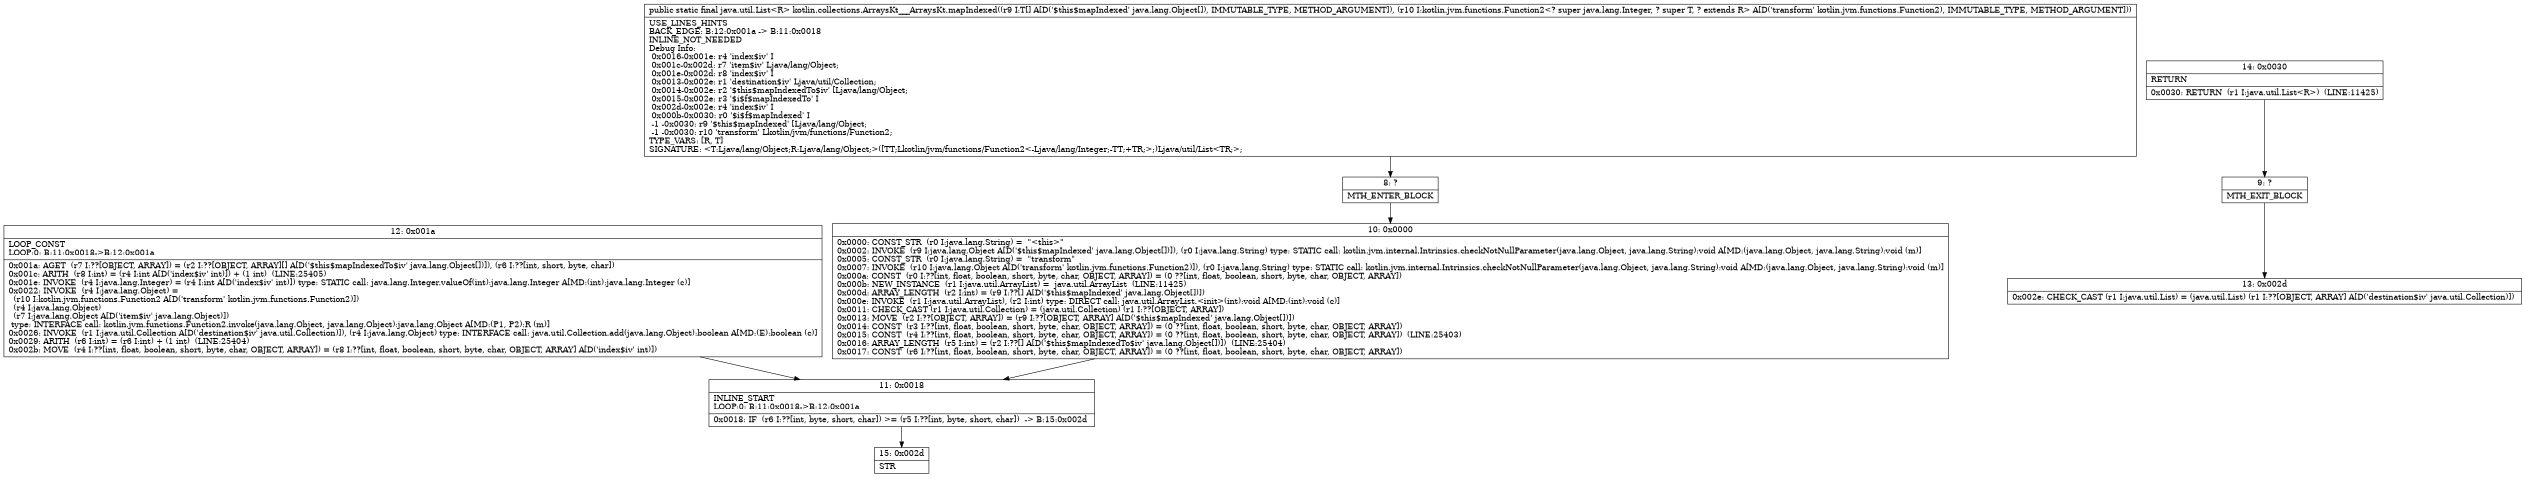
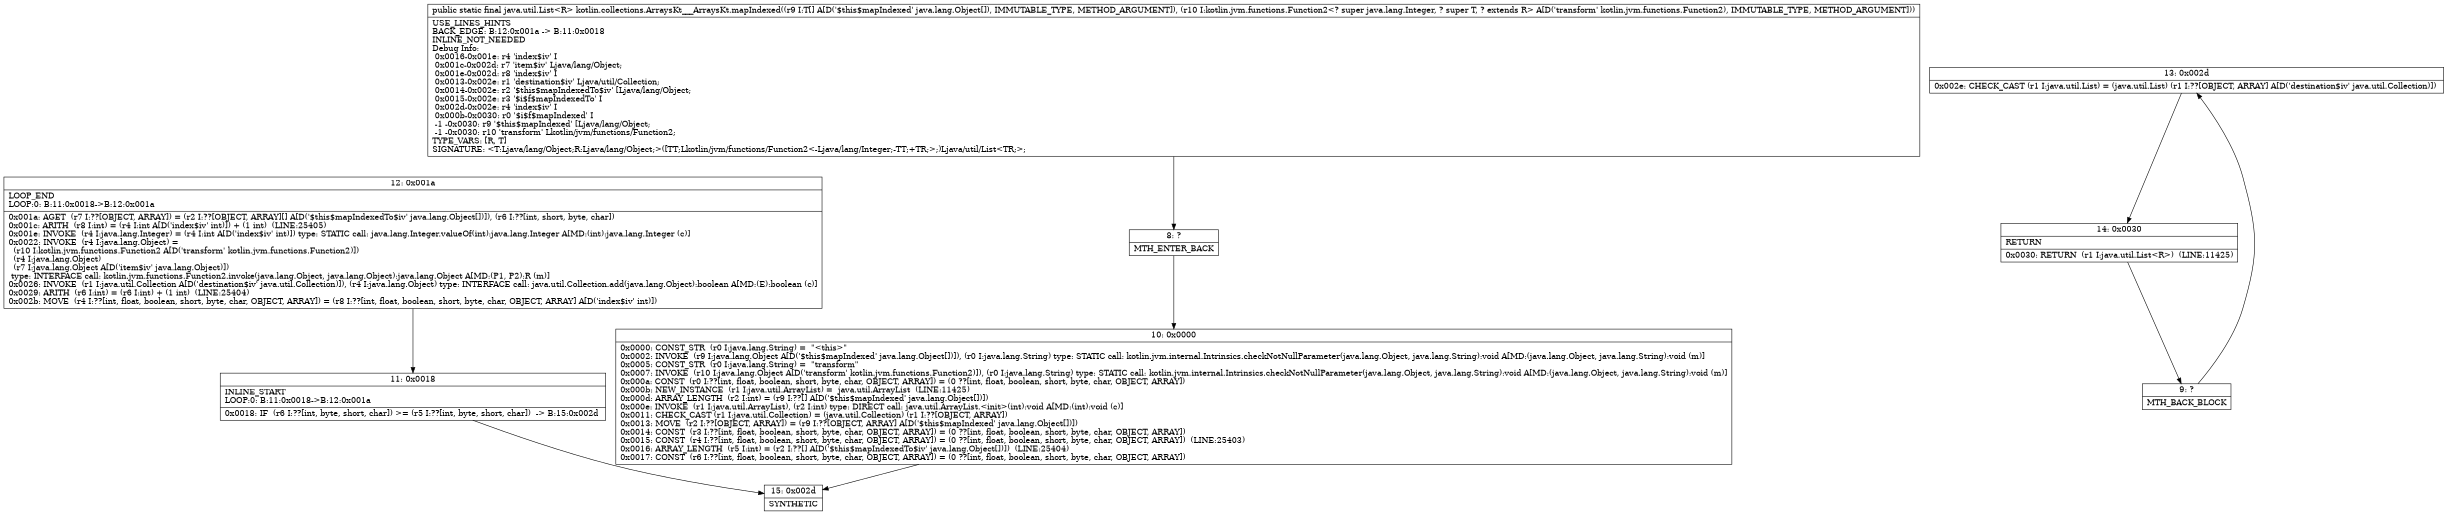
  digraph {
    node [shape=record]
-   n1 [label="{8\:\ ?|MTH_ENTER_BLOCK\l}"]
+   n1 [label="{8\:\ ?|MTH_ENTER_BACK\l}"]
    n2 [label="{10\:\ 0x0000|0x0000: CONST_STR  (r0 I:java.lang.String) =  \"\<this\>\" \l0x0002: INVOKE  (r9 I:java.lang.Object A[D('$this$mapIndexed' java.lang.Object[])]), (r0 I:java.lang.String) type: STATIC call: kotlin.jvm.internal.Intrinsics.checkNotNullParameter(java.lang.Object, java.lang.String):void A[MD:(java.lang.Object, java.lang.String):void (m)]\l0x0005: CONST_STR  (r0 I:java.lang.String) =  \"transform\" \l0x0007: INVOKE  (r10 I:java.lang.Object A[D('transform' kotlin.jvm.functions.Function2)]), (r0 I:java.lang.String) type: STATIC call: kotlin.jvm.internal.Intrinsics.checkNotNullParameter(java.lang.Object, java.lang.String):void A[MD:(java.lang.Object, java.lang.String):void (m)]\l0x000a: CONST  (r0 I:??[int, float, boolean, short, byte, char, OBJECT, ARRAY]) = (0 ??[int, float, boolean, short, byte, char, OBJECT, ARRAY]) \l0x000b: NEW_INSTANCE  (r1 I:java.util.ArrayList) =  java.util.ArrayList  (LINE:11425)\l0x000d: ARRAY_LENGTH  (r2 I:int) = (r9 I:??[] A[D('$this$mapIndexed' java.lang.Object[])]) \l0x000e: INVOKE  (r1 I:java.util.ArrayList), (r2 I:int) type: DIRECT call: java.util.ArrayList.\<init\>(int):void A[MD:(int):void (c)]\l0x0011: CHECK_CAST (r1 I:java.util.Collection) = (java.util.Collection) (r1 I:??[OBJECT, ARRAY]) \l0x0013: MOVE  (r2 I:??[OBJECT, ARRAY]) = (r9 I:??[OBJECT, ARRAY] A[D('$this$mapIndexed' java.lang.Object[])]) \l0x0014: CONST  (r3 I:??[int, float, boolean, short, byte, char, OBJECT, ARRAY]) = (0 ??[int, float, boolean, short, byte, char, OBJECT, ARRAY]) \l0x0015: CONST  (r4 I:??[int, float, boolean, short, byte, char, OBJECT, ARRAY]) = (0 ??[int, float, boolean, short, byte, char, OBJECT, ARRAY])  (LINE:25403)\l0x0016: ARRAY_LENGTH  (r5 I:int) = (r2 I:??[] A[D('$this$mapIndexedTo$iv' java.lang.Object[])])  (LINE:25404)\l0x0017: CONST  (r6 I:??[int, float, boolean, short, byte, char, OBJECT, ARRAY]) = (0 ??[int, float, boolean, short, byte, char, OBJECT, ARRAY]) \l}"]
    n3 [label="{11\:\ 0x0018|INLINE_START\lLOOP:0: B:11:0x0018\-\>B:12:0x001a\l|0x0018: IF  (r6 I:??[int, byte, short, char]) \>= (r5 I:??[int, byte, short, char])  \-\> B:15:0x002d \l}"]
-   n4 [label="{15\:\ 0x002d|STR\l}"]
-   n5 [label="{12\:\ 0x001a|LOOP_CONST\lLOOP:0: B:11:0x0018\-\>B:12:0x001a\l|0x001a: AGET  (r7 I:??[OBJECT, ARRAY]) = (r2 I:??[OBJECT, ARRAY][] A[D('$this$mapIndexedTo$iv' java.lang.Object[])]), (r6 I:??[int, short, byte, char]) \l0x001c: ARITH  (r8 I:int) = (r4 I:int A[D('index$iv' int)]) + (1 int)  (LINE:25405)\l0x001e: INVOKE  (r4 I:java.lang.Integer) = (r4 I:int A[D('index$iv' int)]) type: STATIC call: java.lang.Integer.valueOf(int):java.lang.Integer A[MD:(int):java.lang.Integer (c)]\l0x0022: INVOKE  (r4 I:java.lang.Object) = \l  (r10 I:kotlin.jvm.functions.Function2 A[D('transform' kotlin.jvm.functions.Function2)])\l  (r4 I:java.lang.Object)\l  (r7 I:java.lang.Object A[D('item$iv' java.lang.Object)])\l type: INTERFACE call: kotlin.jvm.functions.Function2.invoke(java.lang.Object, java.lang.Object):java.lang.Object A[MD:(P1, P2):R (m)]\l0x0026: INVOKE  (r1 I:java.util.Collection A[D('destination$iv' java.util.Collection)]), (r4 I:java.lang.Object) type: INTERFACE call: java.util.Collection.add(java.lang.Object):boolean A[MD:(E):boolean (c)]\l0x0029: ARITH  (r6 I:int) = (r6 I:int) + (1 int)  (LINE:25404)\l0x002b: MOVE  (r4 I:??[int, float, boolean, short, byte, char, OBJECT, ARRAY]) = (r8 I:??[int, float, boolean, short, byte, char, OBJECT, ARRAY] A[D('index$iv' int)]) \l}"]
+   n4 [label="{15\:\ 0x002d|SYNTHETIC\l}"]
+   n5 [label="{12\:\ 0x001a|LOOP_END\lLOOP:0: B:11:0x0018\-\>B:12:0x001a\l|0x001a: AGET  (r7 I:??[OBJECT, ARRAY]) = (r2 I:??[OBJECT, ARRAY][] A[D('$this$mapIndexedTo$iv' java.lang.Object[])]), (r6 I:??[int, short, byte, char]) \l0x001c: ARITH  (r8 I:int) = (r4 I:int A[D('index$iv' int)]) + (1 int)  (LINE:25405)\l0x001e: INVOKE  (r4 I:java.lang.Integer) = (r4 I:int A[D('index$iv' int)]) type: STATIC call: java.lang.Integer.valueOf(int):java.lang.Integer A[MD:(int):java.lang.Integer (c)]\l0x0022: INVOKE  (r4 I:java.lang.Object) = \l  (r10 I:kotlin.jvm.functions.Function2 A[D('transform' kotlin.jvm.functions.Function2)])\l  (r4 I:java.lang.Object)\l  (r7 I:java.lang.Object A[D('item$iv' java.lang.Object)])\l type: INTERFACE call: kotlin.jvm.functions.Function2.invoke(java.lang.Object, java.lang.Object):java.lang.Object A[MD:(P1, P2):R (m)]\l0x0026: INVOKE  (r1 I:java.util.Collection A[D('destination$iv' java.util.Collection)]), (r4 I:java.lang.Object) type: INTERFACE call: java.util.Collection.add(java.lang.Object):boolean A[MD:(E):boolean (c)]\l0x0029: ARITH  (r6 I:int) = (r6 I:int) + (1 int)  (LINE:25404)\l0x002b: MOVE  (r4 I:??[int, float, boolean, short, byte, char, OBJECT, ARRAY]) = (r8 I:??[int, float, boolean, short, byte, char, OBJECT, ARRAY] A[D('index$iv' int)]) \l}"]
    n6 [label="{13\:\ 0x002d|0x002e: CHECK_CAST (r1 I:java.util.List) = (java.util.List) (r1 I:??[OBJECT, ARRAY] A[D('destination$iv' java.util.Collection)]) \l}"]
    n7 [label="{14\:\ 0x0030|RETURN\l|0x0030: RETURN  (r1 I:java.util.List\<R\>)  (LINE:11425)\l}"]
-   n8 [label="{9\:\ ?|MTH_EXIT_BLOCK\l}"]
+   n8 [label="{9\:\ ?|MTH_BACK_BLOCK\l}"]
    n9 [label="{public static final java.util.List\<R\> kotlin.collections.ArraysKt___ArraysKt.mapIndexed((r9 I:T[] A[D('$this$mapIndexed' java.lang.Object[]), IMMUTABLE_TYPE, METHOD_ARGUMENT]), (r10 I:kotlin.jvm.functions.Function2\<? super java.lang.Integer, ? super T, ? extends R\> A[D('transform' kotlin.jvm.functions.Function2), IMMUTABLE_TYPE, METHOD_ARGUMENT]))  | USE_LINES_HINTS\lBACK_EDGE: B:12:0x001a \-\> B:11:0x0018\lINLINE_NOT_NEEDED\lDebug Info:\l  0x0016\-0x001e: r4 'index$iv' I\l  0x001c\-0x002d: r7 'item$iv' Ljava\/lang\/Object;\l  0x001e\-0x002d: r8 'index$iv' I\l  0x0013\-0x002e: r1 'destination$iv' Ljava\/util\/Collection;\l  0x0014\-0x002e: r2 '$this$mapIndexedTo$iv' [Ljava\/lang\/Object;\l  0x0015\-0x002e: r3 '$i$f$mapIndexedTo' I\l  0x002d\-0x002e: r4 'index$iv' I\l  0x000b\-0x0030: r0 '$i$f$mapIndexed' I\l  \-1 \-0x0030: r9 '$this$mapIndexed' [Ljava\/lang\/Object;\l  \-1 \-0x0030: r10 'transform' Lkotlin\/jvm\/functions\/Function2;\lTYPE_VARS: [R, T]\lSIGNATURE: \<T:Ljava\/lang\/Object;R:Ljava\/lang\/Object;\>([TT;Lkotlin\/jvm\/functions\/Function2\<\-Ljava\/lang\/Integer;\-TT;+TR;\>;)Ljava\/util\/List\<TR;\>;\l}"]
    n1 -> n2
-   n2 -> n3
+   n2 -> n4
    n3 -> n4
    n5 -> n3
+   n6 -> n7
    n7 -> n8
    n8 -> n6
    n9 -> n1
  }
